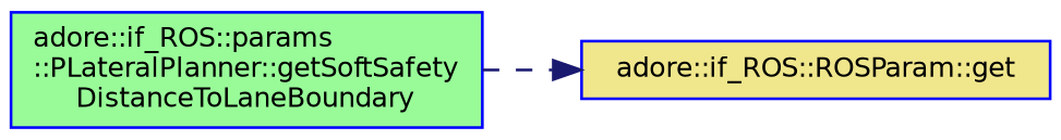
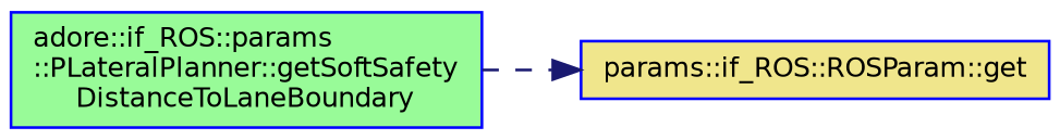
  digraph {
    rankdir=LR
    node [color=blue fontname=Helvetica fontsize=10 shape=record style=filled]
    n1 [fillcolor=palegreen fontcolor=black height=0.2 label="adore::if_ROS::params\l::PLateralPlanner::getSoftSafety\lDistanceToLaneBoundary" width=0.4]
-   n2 [fillcolor=khaki height=0.2 label="adore::if_ROS::ROSParam::get" width=0.4]
+   n2 [fillcolor=khaki height=0.2 label="params::if_ROS::ROSParam::get" width=0.4]
    n1 -> n2 [color=midnightblue fontname=Helvetica fontsize=10 labelfontname=Helvetica labelfontsize=10 style=dashed]
  }
